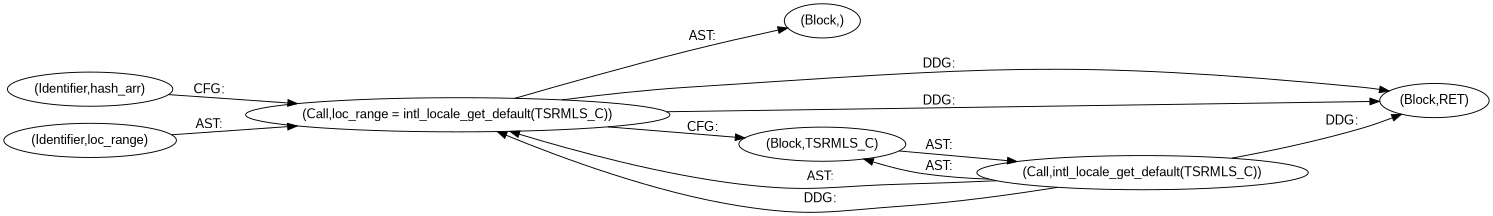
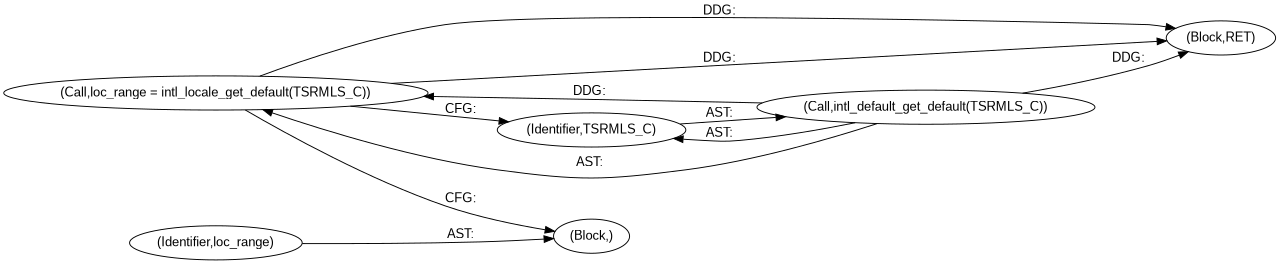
  digraph {
    fontname="Liberation Sans"
    rankdir=LR
    node [fontname="Liberation Sans"]
    edge [fontname="Liberation Sans"]
    n1 [label="(Call,loc_range = intl_locale_get_default(TSRMLS_C))"]
    n2 [label="(Block,)"]
    n3 [label="(Block,RET)"]
-   n4 [label="(Block,TSRMLS_C)"]
-   n5 [label="(Call,intl_locale_get_default(TSRMLS_C))"]
-   n6 [label="(Identifier,hash_arr)"]
+   n4 [label="(Identifier,TSRMLS_C)"]
+   n5 [label="(Call,intl_default_get_default(TSRMLS_C))"]
    n7 [label="(Identifier,loc_range)"]
-   n1 -> n2 [label="AST: "]
+   n1 -> n2 [label="CFG: "]
    n1 -> n3 [label="DDG: "]
    n1 -> n3 [label="DDG: "]
    n1 -> n4 [label="CFG: "]
    n4 -> n5 [label="AST: "]
    n5 -> n1 [label="AST: "]
    n5 -> n1 [label="DDG: "]
    n5 -> n3 [label="DDG: "]
    n5 -> n4 [label="AST: "]
-   n6 -> n1 [label="CFG: "]
-   n7 -> n1 [label="AST: "]
+   n7 -> n2 [label="AST: "]
  }
